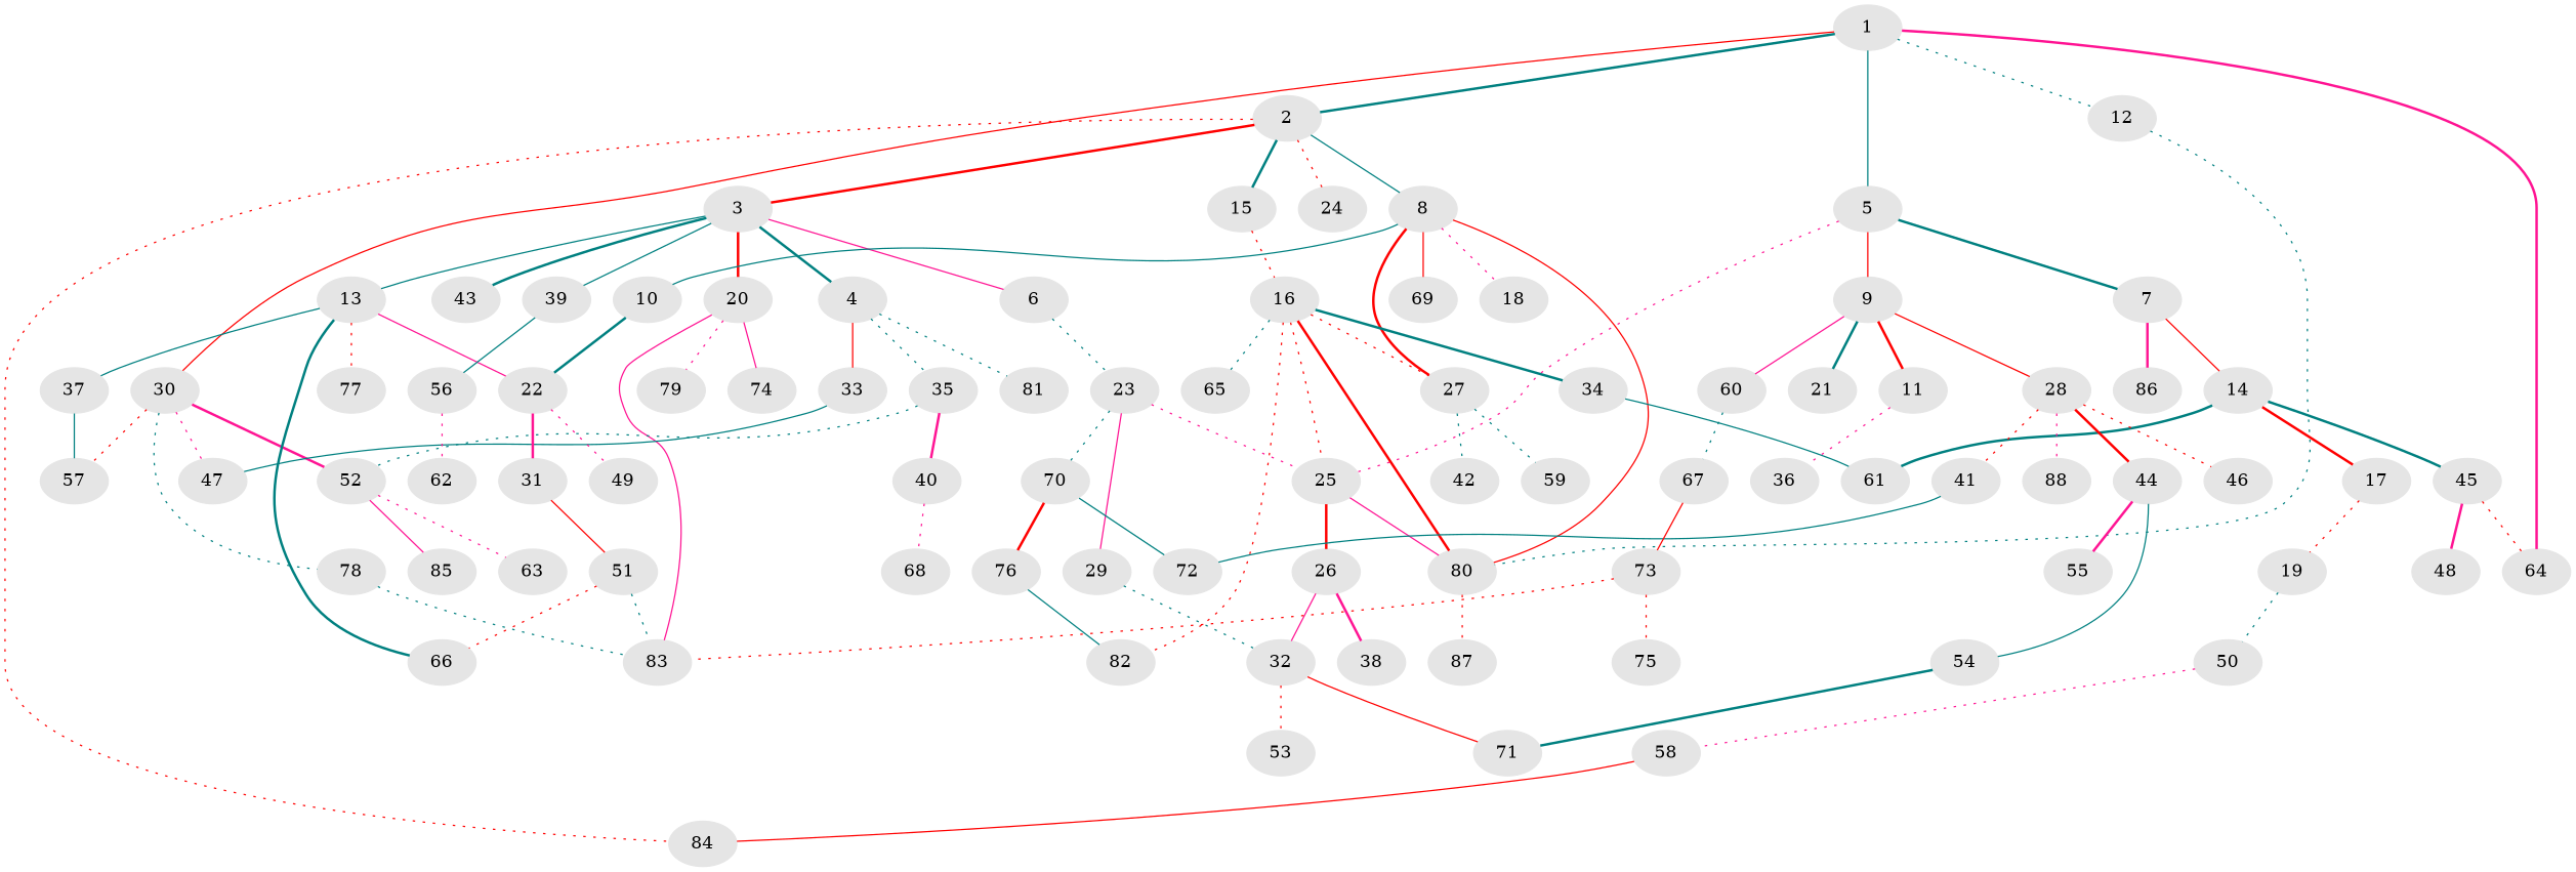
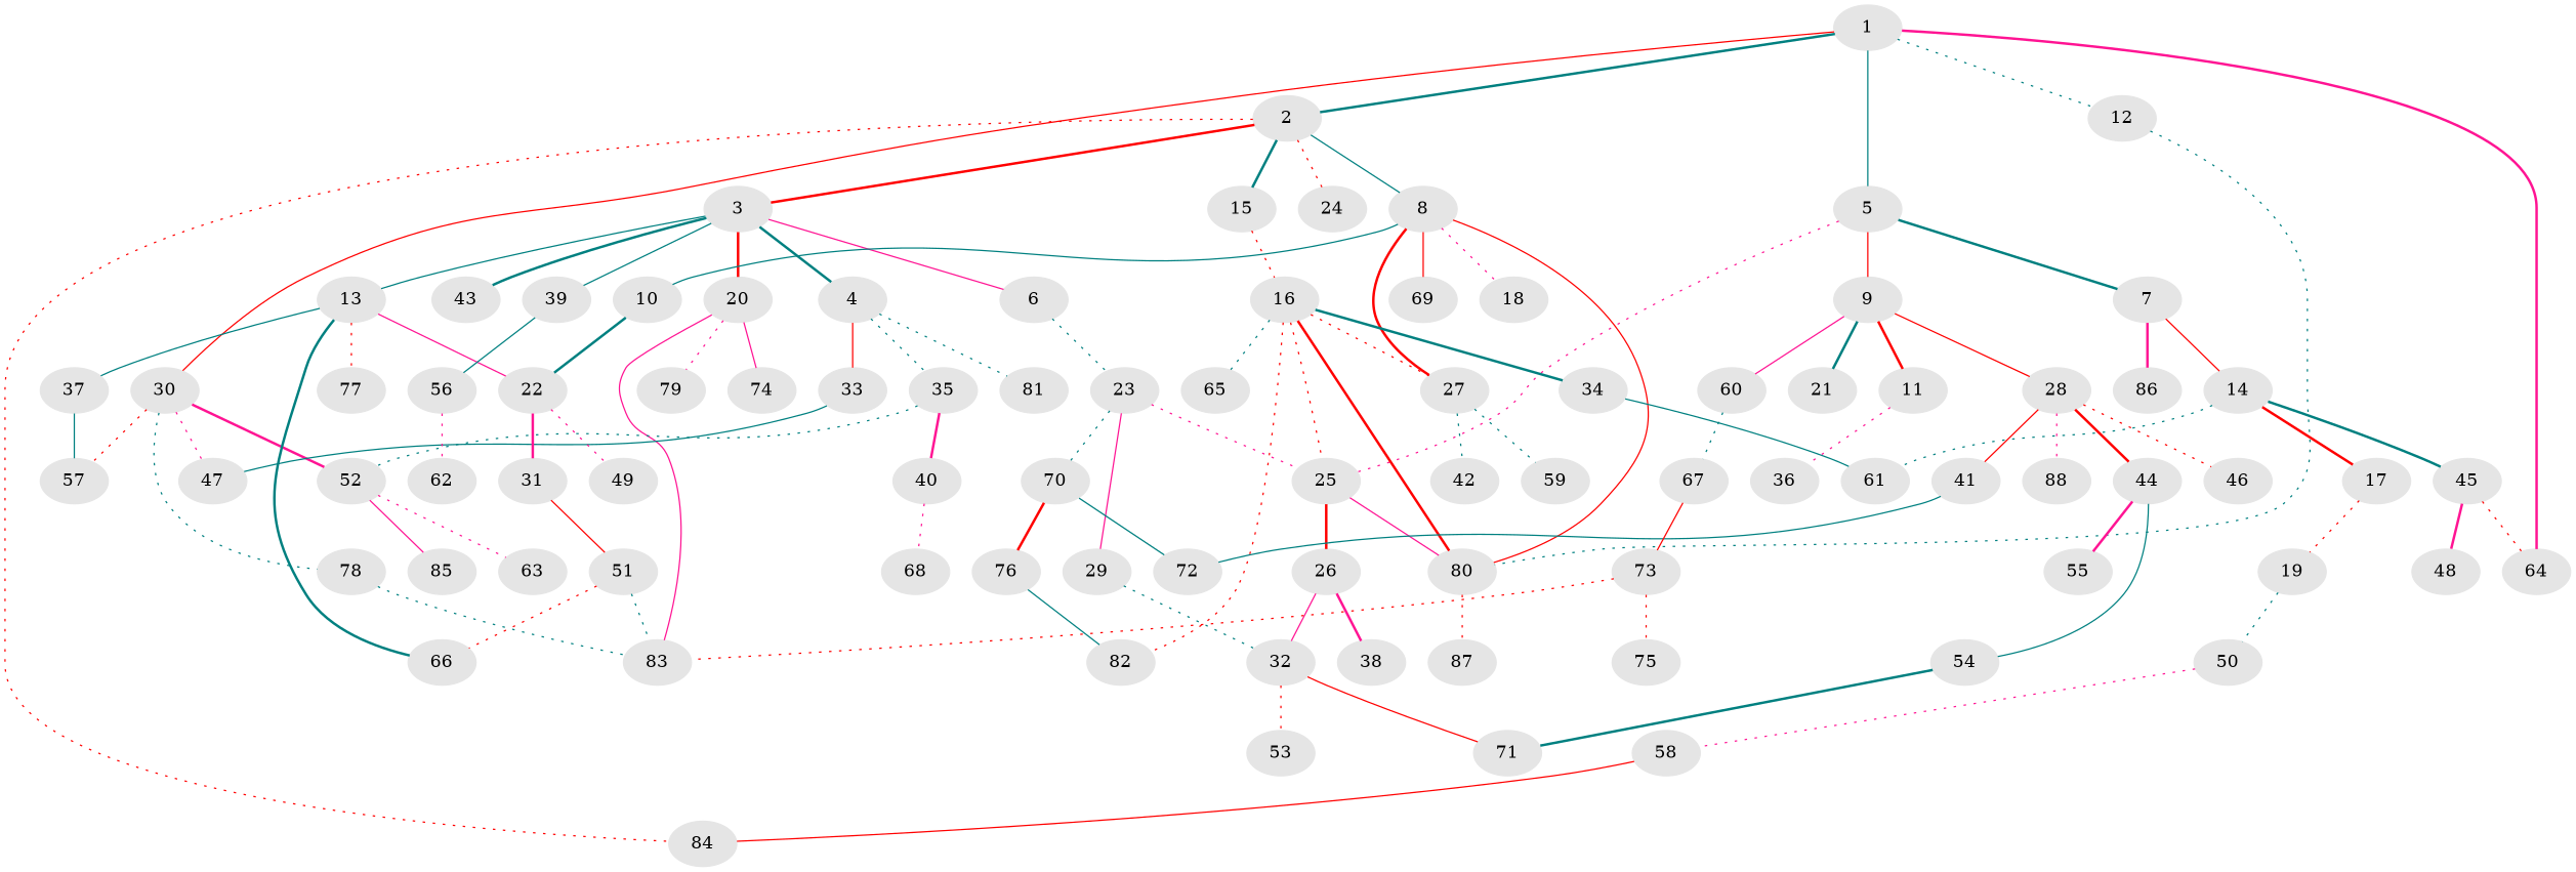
  graph {
    node [color=gray90 style=filled]
    edge [color=teal style=dotted]
    1
    2
    5
    12
    30
    64
    3
    8
    15
    24
    84
    7
    9
    25
    80
    47
    52
    57
    78
    4
    6
    13
    20
    39
    43
    10
    18
    27
    69
    16
    33
    35
    81
    23
    22
    37
    66
    77
    74
    79
    83
    56
    40
    14
    86
    11
    21
    28
    60
    26
    29
    70
    17
    45
    61
    42
    59
    87
    36
    41
    44
    46
    88
    67
    31
    49
    19
    48
    34
    65
    82
    50
    58
    51
    32
    72
    76
    38
    53
    71
    54
    55
    63
    85
    68
    62
    73
    75
    1 -- 2 [style=bold]
    1 -- 5 [style=solid]
    1 -- 12
    1 -- 30 [color=red style=solid]
    1 -- 64 [color=deeppink style=bold]
    2 -- 3 [color=red style=bold]
    2 -- 8 [style=solid]
    2 -- 15 [style=bold]
    2 -- 24 [color=red]
    2 -- 84 [color=red]
    5 -- 7 [style=bold]
    5 -- 9 [color=red style=solid]
    5 -- 25 [color=deeppink]
    12 -- 80
    30 -- 47 [color=deeppink]
    30 -- 52 [color=deeppink style=bold]
    30 -- 57 [color=red]
    30 -- 78
    3 -- 4 [style=bold]
    3 -- 6 [color=deeppink style=solid]
    3 -- 13 [style=solid]
    3 -- 20 [color=red style=bold]
    3 -- 39 [style=solid]
    3 -- 43 [style=bold]
    8 -- 80 [color=red style=solid]
    8 -- 10 [style=solid]
    8 -- 18 [color=deeppink]
    8 -- 27 [color=red style=bold]
    8 -- 69 [color=red style=solid]
    15 -- 16 [color=red]
    7 -- 14 [color=red style=solid]
    7 -- 86 [color=deeppink style=bold]
    9 -- 11 [color=red style=bold]
    9 -- 21 [style=bold]
    9 -- 28 [color=red style=solid]
    9 -- 60 [color=deeppink style=solid]
    25 -- 80 [color=deeppink style=solid]
    25 -- 26 [color=red style=bold]
    80 -- 87 [color=red]
    52 -- 63 [color=deeppink]
    52 -- 85 [color=deeppink style=solid]
    78 -- 83
    4 -- 33 [color=red style=solid]
    4 -- 35
    4 -- 81
    6 -- 23
    13 -- 22 [color=deeppink style=solid]
    13 -- 37 [style=solid]
    13 -- 66 [style=bold]
    13 -- 77 [color=red]
    20 -- 74 [color=deeppink style=solid]
    20 -- 79 [color=deeppink]
    20 -- 83 [color=deeppink style=solid]
    39 -- 56 [style=solid]
    10 -- 22 [style=bold]
    27 -- 42
    27 -- 59
    16 -- 25 [color=red]
    16 -- 80 [color=red style=bold]
    16 -- 27 [color=red]
    16 -- 34 [style=bold]
    16 -- 65
    16 -- 82 [color=red]
    33 -- 47 [style=solid]
    35 -- 52
    35 -- 40 [color=deeppink style=bold]
    23 -- 25 [color=deeppink]
    23 -- 29 [color=deeppink style=solid]
    23 -- 70
    22 -- 31 [color=deeppink style=bold]
    22 -- 49 [color=deeppink]
    37 -- 57 [style=solid]
    56 -- 62 [color=deeppink]
    40 -- 68 [color=deeppink]
    14 -- 17 [color=red style=bold]
    14 -- 45 [style=bold]
-   14 -- 61 [style=bold]
+   14 -- 61
    11 -- 36 [color=deeppink]
-   28 -- 41 [color=red]
+   28 -- 41 [color=red style=solid]
    28 -- 44 [color=red style=bold]
    28 -- 46 [color=red]
    28 -- 88 [color=deeppink]
    60 -- 67
    26 -- 32 [color=deeppink style=solid]
    26 -- 38 [color=deeppink style=bold]
    29 -- 32
    70 -- 72 [style=solid]
    70 -- 76 [color=red style=bold]
    17 -- 19 [color=red]
    45 -- 64 [color=red]
    45 -- 48 [color=deeppink style=bold]
    41 -- 72 [style=solid]
    44 -- 54 [style=solid]
    44 -- 55 [color=deeppink style=bold]
    67 -- 73 [color=red style=solid]
    31 -- 51 [color=red style=solid]
    19 -- 50
    34 -- 61 [style=solid]
    50 -- 58 [color=deeppink]
    58 -- 84 [color=red style=solid]
    51 -- 66 [color=red]
    51 -- 83
    32 -- 53 [color=red]
    32 -- 71 [color=red style=solid]
    76 -- 82 [style=solid]
    54 -- 71 [style=bold]
    73 -- 83 [color=red]
    73 -- 75 [color=red]
  }
